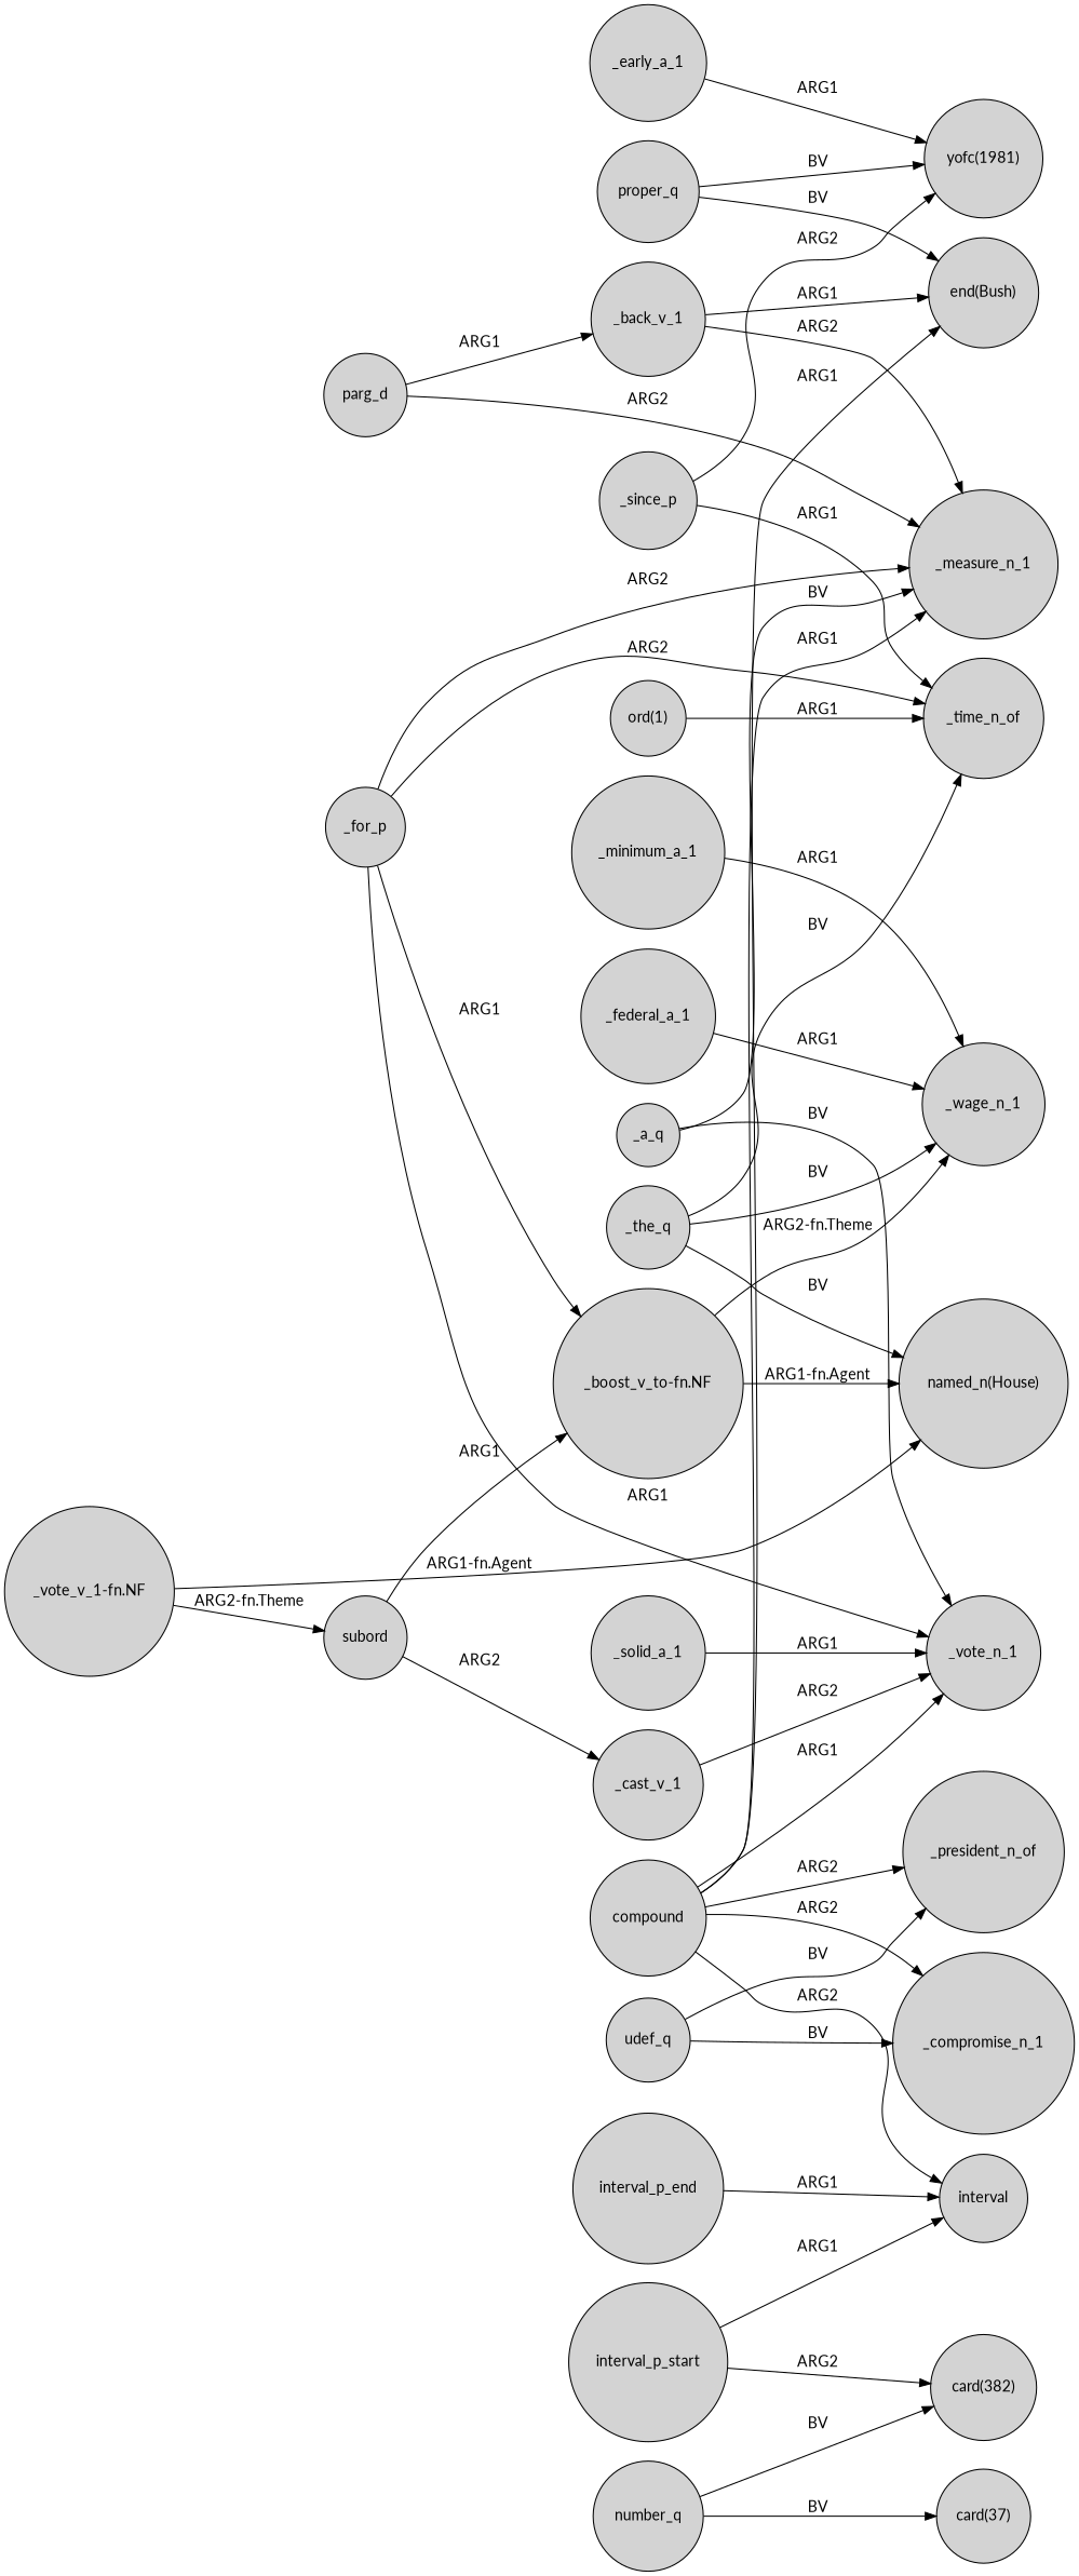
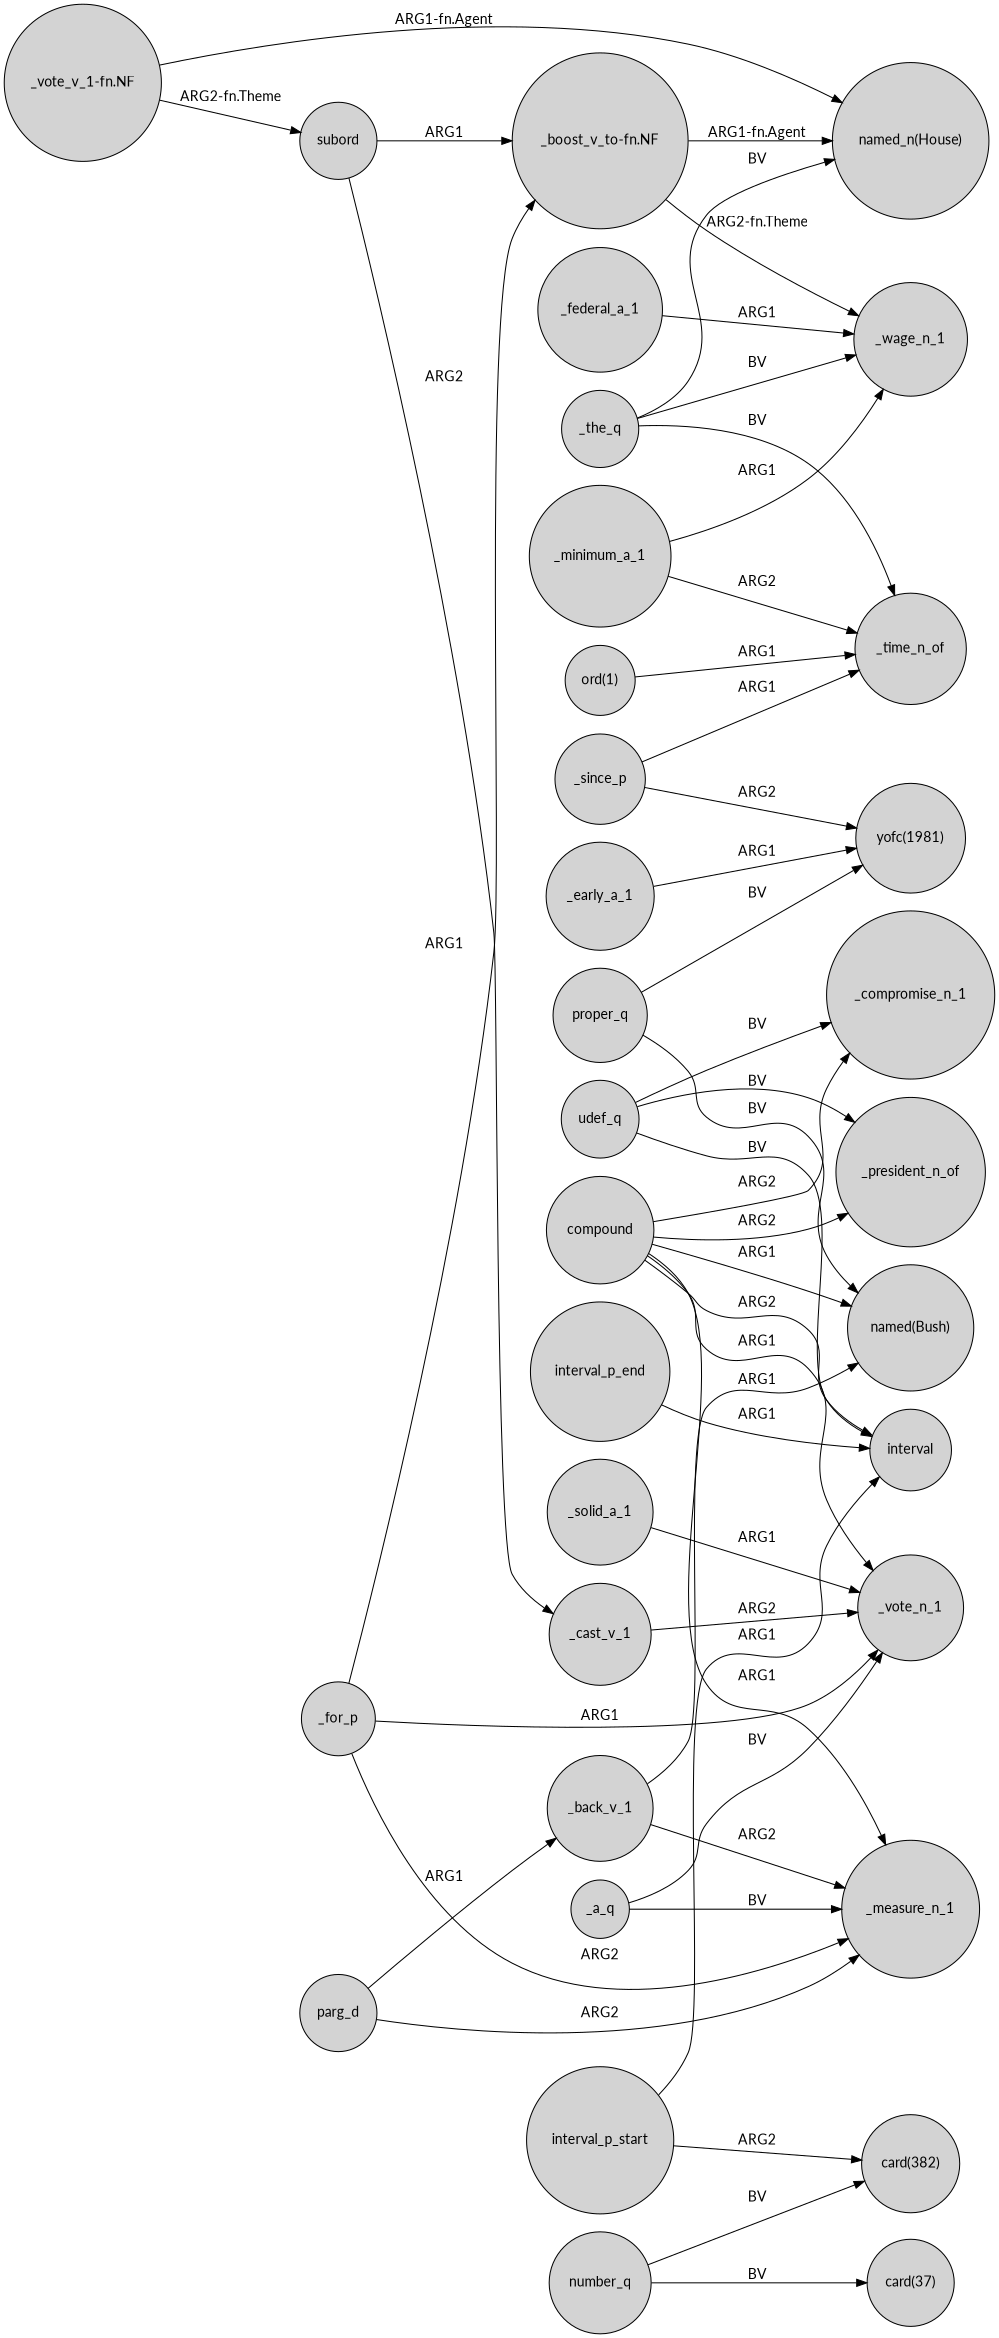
  digraph {
    fontname=Lato
    rankdir=LR
    node [fontname=Lato shape=circle style=filled]
    edge [fontname=Lato]
    _back_v_1
-   "named(Bush)" [label="end(Bush)"]
+   "named(Bush)"
    _measure_n_1
    _since_p
    _time_n_of
    "yofc(1981)"
    _the_q
    _wage_n_1
    "named_n(House)"
    _for_p
    "_boost_v_to-fn.NF"
    _vote_n_1
    _cast_v_1
    compound
    _president_n_of
    _compromise_n_1
    interval
    _federal_a_1
    _minimum_a_1
    interval_p_start
    "card(382)"
    udef_q
    number_q
    "card(37)"
    _solid_a_1
    interval_p_end
    _a_q
    "_vote_v_1-fn.NF"
    subord
    proper_q
    parg_d
    "ord(1)"
    _early_a_1
    _back_v_1 -> "named(Bush)" [label=ARG1]
    _back_v_1 -> _measure_n_1 [label=ARG2]
    _since_p -> _time_n_of [label=ARG1]
    _since_p -> "yofc(1981)" [label=ARG2]
    _the_q -> _time_n_of [label=BV]
    _the_q -> _wage_n_1 [label=BV]
    _the_q -> "named_n(House)" [label=BV]
    _for_p -> _measure_n_1 [label=ARG2]
-   _for_p -> _time_n_of [label=ARG2]
+   _minimum_a_1 -> _time_n_of [label=ARG2]
    _for_p -> "_boost_v_to-fn.NF" [label=ARG1]
    _for_p -> _vote_n_1 [label=ARG1]
    "_boost_v_to-fn.NF" -> _wage_n_1 [label="ARG2-fn.Theme"]
    "_boost_v_to-fn.NF" -> "named_n(House)" [label="ARG1-fn.Agent"]
    _cast_v_1 -> _vote_n_1 [label=ARG2]
    compound -> "named(Bush)" [label=ARG1]
    compound -> _measure_n_1 [label=ARG1]
    compound -> _vote_n_1 [label=ARG1]
    compound -> _president_n_of [label=ARG2]
    compound -> _compromise_n_1 [label=ARG2]
    compound -> interval [label=ARG2]
    _federal_a_1 -> _wage_n_1 [label=ARG1]
    _minimum_a_1 -> _wage_n_1 [label=ARG1]
    interval_p_start -> interval [label=ARG1]
    interval_p_start -> "card(382)" [label=ARG2]
    udef_q -> _president_n_of [label=BV]
    udef_q -> _compromise_n_1 [label=BV]
+   udef_q -> interval [label=BV]
    number_q -> "card(382)" [label=BV]
    number_q -> "card(37)" [label=BV]
    _solid_a_1 -> _vote_n_1 [label=ARG1]
    interval_p_end -> interval [label=ARG1]
    _a_q -> _measure_n_1 [label=BV]
    _a_q -> _vote_n_1 [label=BV]
    "_vote_v_1-fn.NF" -> "named_n(House)" [label="ARG1-fn.Agent"]
    "_vote_v_1-fn.NF" -> subord [label="ARG2-fn.Theme"]
    subord -> "_boost_v_to-fn.NF" [label=ARG1]
    subord -> _cast_v_1 [label=ARG2]
    proper_q -> "named(Bush)" [label=BV]
    proper_q -> "yofc(1981)" [label=BV]
    parg_d -> _back_v_1 [label=ARG1]
    parg_d -> _measure_n_1 [label=ARG2]
    "ord(1)" -> _time_n_of [label=ARG1]
    _early_a_1 -> "yofc(1981)" [label=ARG1]
  }
